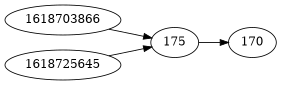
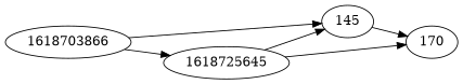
  strict digraph {
    rankdir=LR
    n1 [label=1618703866]
    1618725645
-   175
+   175 [label=145]
    n4 [label=170]
+   n1 -> 1618725645
    n1 -> 175
    1618725645 -> 175
+   1618725645 -> n4
    175 -> n4
  }
